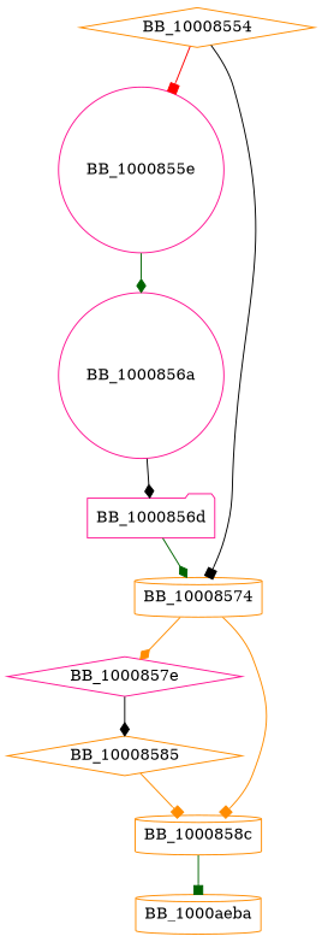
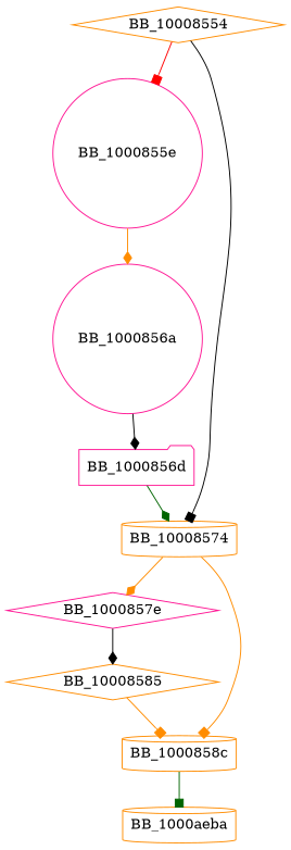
  digraph {
    node [color=darkorange shape=diamond]
    edge [arrowhead=diamond color=darkgreen]
    BB_1000855e [color=deeppink shape=circle]
    BB_10008554
    BB_10008574 [shape=cylinder]
    BB_1000856a [color=deeppink shape=circle]
    BB_1000857e [color=deeppink]
    BB_1000858c [shape=cylinder]
    BB_1000856d [color=deeppink shape=folder]
    BB_10008585
    BB_1000aeba [shape=cylinder]
-   BB_1000855e -> BB_1000856a
+   BB_1000855e -> BB_1000856a [color=darkorange]
    BB_10008554 -> BB_1000855e [arrowhead=box color=red]
    BB_10008554 -> BB_10008574 [arrowhead=box color=black]
    BB_10008574 -> BB_1000857e [color=darkorange]
    BB_10008574 -> BB_1000858c [arrowhead=box color=darkorange]
    BB_1000856a -> BB_1000856d [color=black]
    BB_1000857e -> BB_10008585 [color=black]
    BB_1000858c -> BB_1000aeba [arrowhead=box]
    BB_1000856d -> BB_10008574
    BB_10008585 -> BB_1000858c [arrowhead=box color=darkorange]
  }
